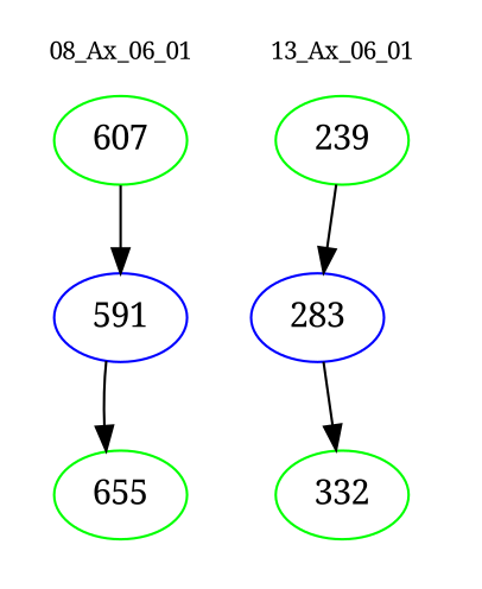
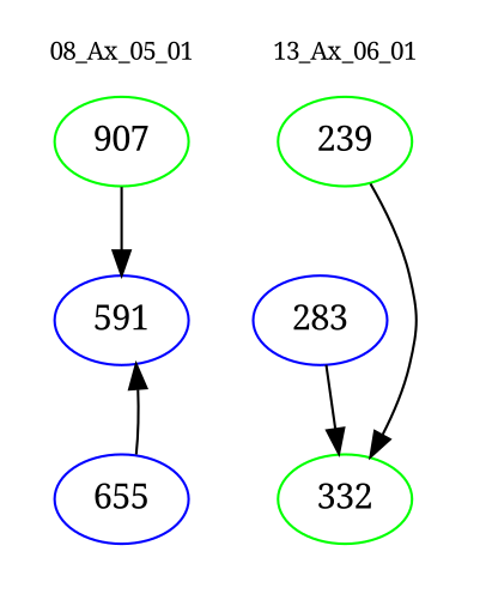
  digraph {
    fontname="Noto Serif"
    node [color=green fontname="Noto Serif"]
    edge [color=black fontname="Noto Serif"]
-   n1 [label=607]
+   n1 [label=907]
    n2 [color=blue label=591]
-   n3 [label=655]
+   n3 [color=blue label=655]
    n4 [label=239]
    n5 [color=blue label=283]
    n6 [label=332]
    subgraph cluster_1 {
      color=white
      fontsize=10
-     label="08_Ax_06_01"
+     label="08_Ax_05_01"
      n1
      n2
      n3
    }
    subgraph cluster_2 {
      color=white
      fontsize=10
      label="13_Ax_06_01"
      n4
      n5
      n6
    }
    n1 -> n2
-   n2 -> n3
-   n4 -> n5
+   n3 -> n2
+   n4 -> n6
    n5 -> n6
  }
